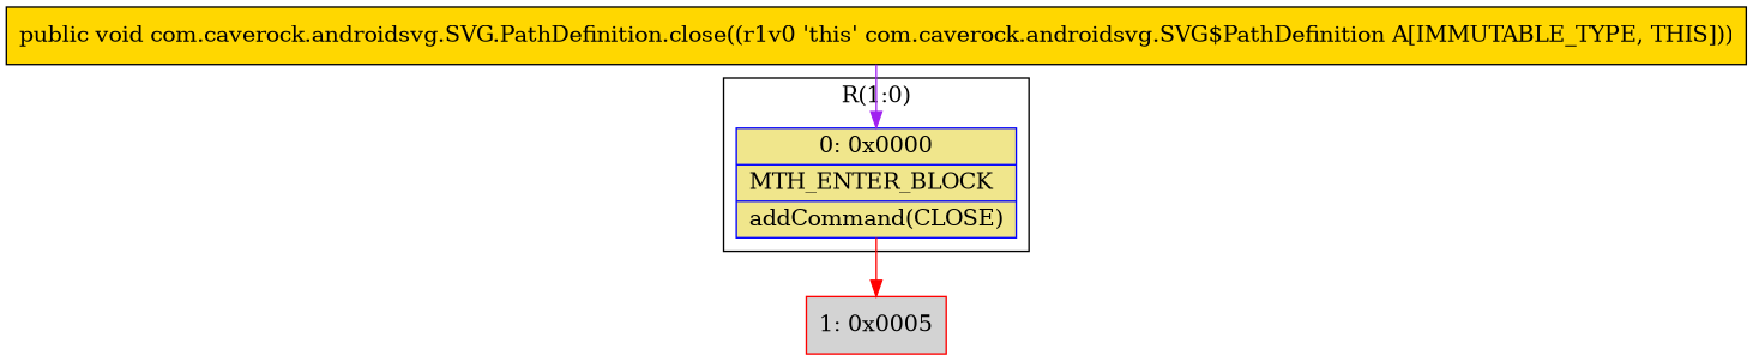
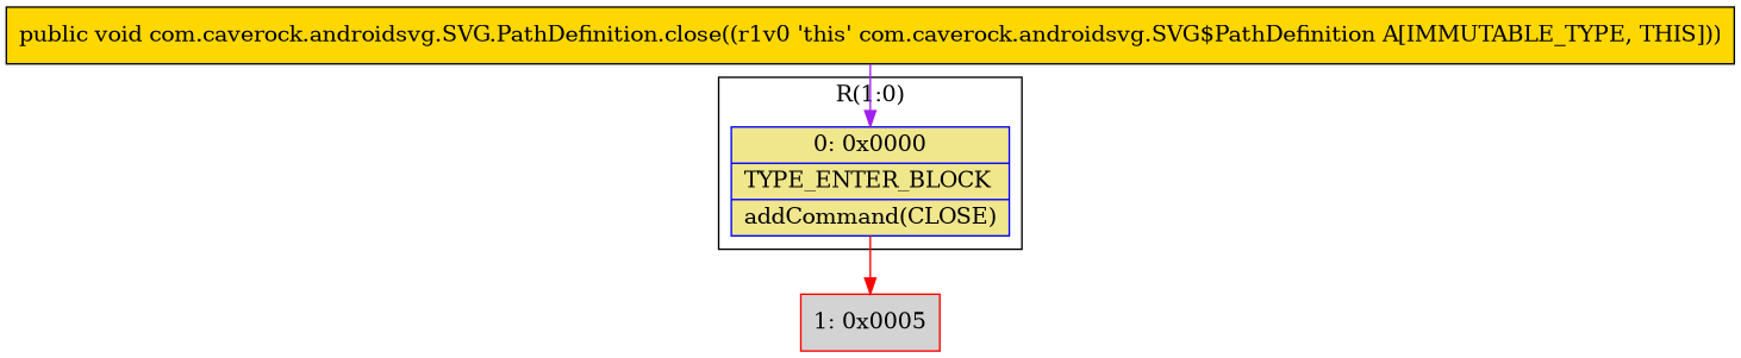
  digraph {
    node [shape=record style=filled]
-   n1 [color=blue label="{0\:\ 0x0000|MTH_ENTER_BLOCK\l|addCommand(CLOSE)\l}" fillcolor=khaki]
+   n1 [color=blue label="{0\:\ 0x0000|TYPE_ENTER_BLOCK\l|addCommand(CLOSE)\l}" fillcolor=khaki]
    n2 [color=red label="{1\:\ 0x0005}" fillcolor=lightgrey]
    n3 [label="{public void com.caverock.androidsvg.SVG.PathDefinition.close((r1v0 'this' com.caverock.androidsvg.SVG$PathDefinition A[IMMUTABLE_TYPE, THIS])) }" fillcolor=gold]
    subgraph cluster_1 {
      label="R(1:0)"
      n1
    }
    n1 -> n2 [color=red]
    n3 -> n1 [color=purple]
  }
